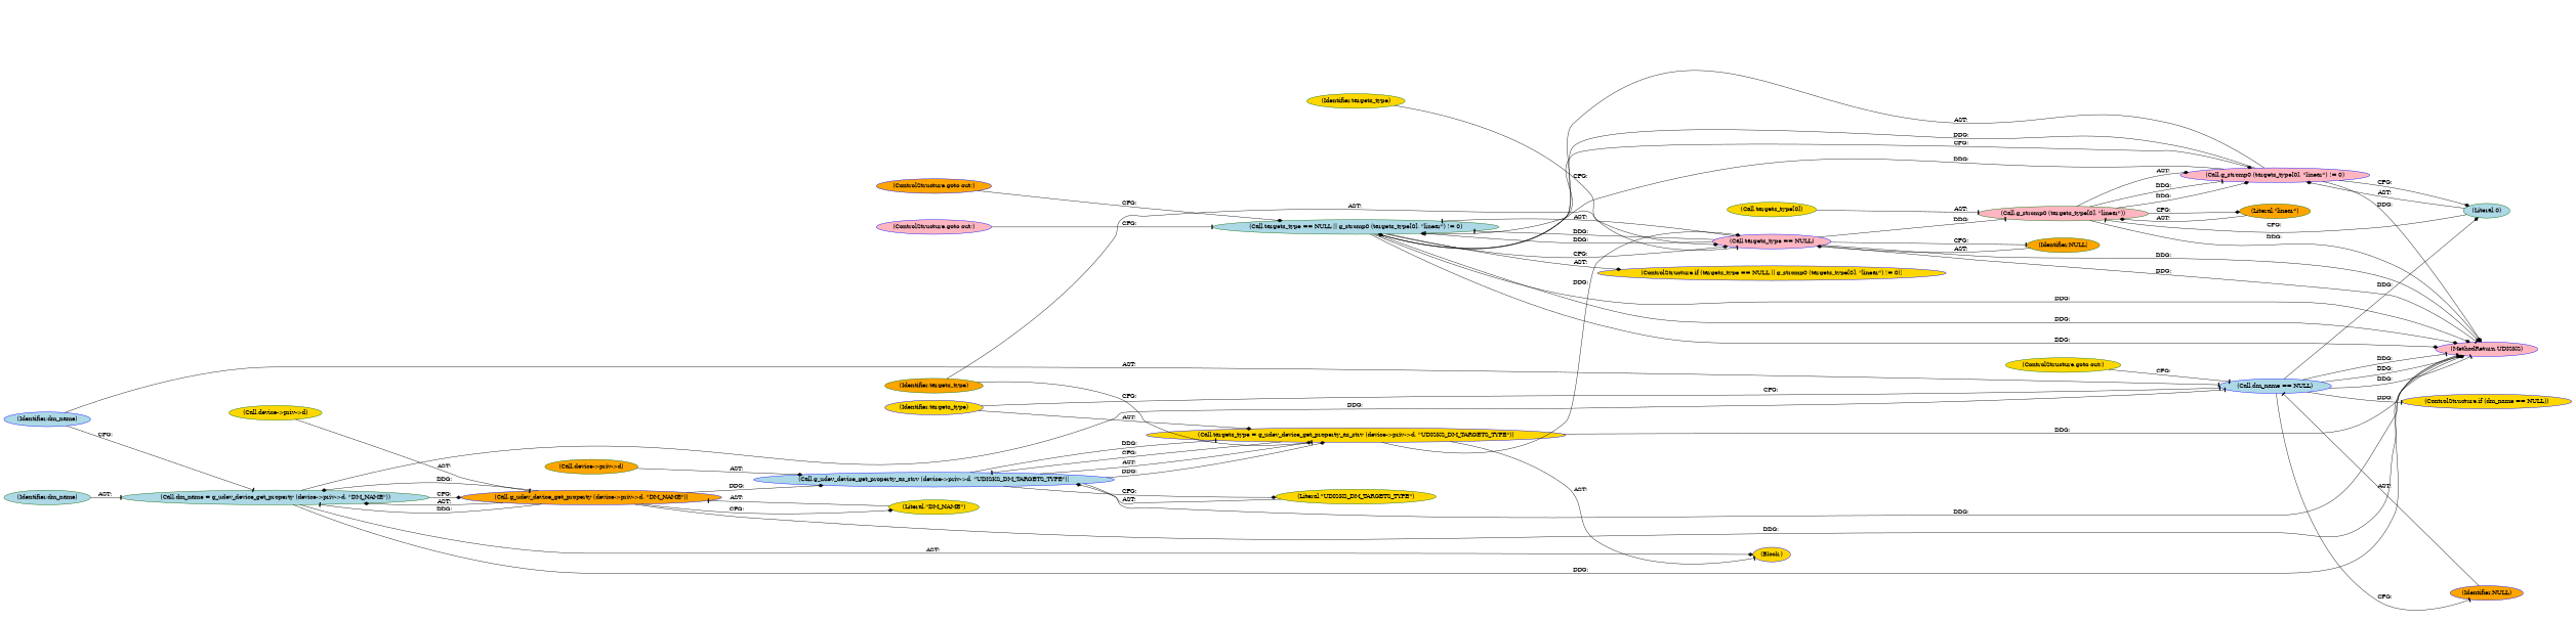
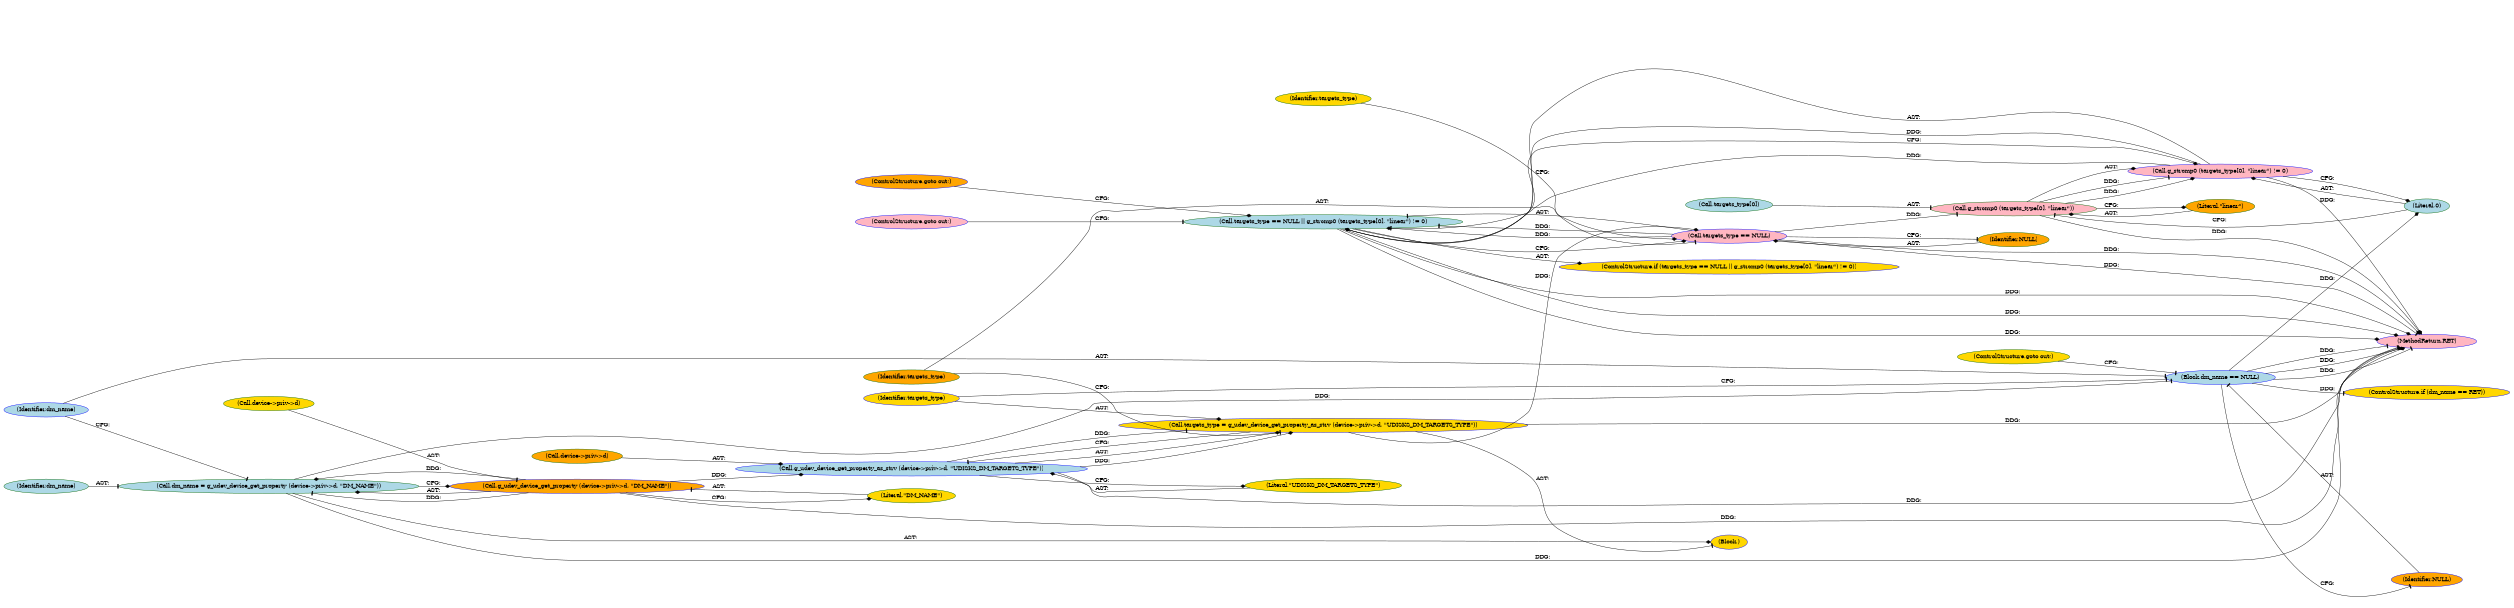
  digraph {
    rankdir=LR
    node [color=darkgreen fillcolor=gold style=filled]
    edge [arrowhead=diamond]
    n1 [fillcolor=lightblue label="(Call,targets_type == NULL || g_strcmp0 (targets_type[0], \"linear\") != 0)"]
    n2 [color=blue fillcolor=lightpink label="(Call,targets_type == NULL)"]
    n3 [color=blue fillcolor=lightpink label="(Call,g_strcmp0 (targets_type[0], \"linear\") != 0)"]
    n4 [color=blue label="(ControlStructure,if (targets_type == NULL || g_strcmp0 (targets_type[0], \"linear\") != 0))"]
-   n5 [color=blue fillcolor=lightpink label="(MethodReturn,UDISKS)"]
+   n5 [color=blue fillcolor=lightpink label="(MethodReturn,RET)"]
    n6 [fillcolor=lightpink label="(Call,g_strcmp0 (targets_type[0], \"linear\"))"]
    n7 [fillcolor=orange label="(Identifier,NULL)"]
    n8 [fillcolor=lightblue label="(Literal,0)"]
    n9 [fillcolor=orange label="(Literal,\"linear\")"]
    n10 [color=blue label="(Call,targets_type = g_udev_device_get_property_as_strv (device->priv->d, \"UDISKS_DM_TARGETS_TYPE\"))"]
    n11 [color=blue fillcolor=lightblue label="(Call,g_udev_device_get_property_as_strv (device->priv->d, \"UDISKS_DM_TARGETS_TYPE\"))"]
    n12 [color=blue label="(Block,)"]
    n13 [label="(Literal,\"UDISKS_DM_TARGETS_TYPE\")"]
    n14 [color=blue fillcolor=orange label="(Call,g_udev_device_get_property (device->priv->d, \"DM_NAME\"))"]
    n15 [fillcolor=lightblue label="(Call,dm_name = g_udev_device_get_property (device->priv->d, \"DM_NAME\"))"]
    n16 [label="(Literal,\"DM_NAME\")"]
-   n17 [color=blue fillcolor=lightblue label="(Call,dm_name == NULL)"]
+   n17 [color=blue fillcolor=lightblue label="(Block,dm_name == NULL)"]
    n18 [color=blue fillcolor=orange label="(Identifier,NULL)"]
-   n19 [color=blue label="(ControlStructure,if (dm_name == NULL))"]
+   n19 [color=blue label="(ControlStructure,if (dm_name == RET))"]
    n20 [label="(Identifier,targets_type)"]
    n21 [color=blue fillcolor=lightpink label="(ControlStructure,goto out;)"]
    n22 [fillcolor=orange label="(Call,device->priv->d)"]
    n23 [color=blue fillcolor=lightblue label="(Identifier,dm_name)"]
    n24 [fillcolor=lightblue label="(Identifier,dm_name)"]
    n25 [label="(Call,device->priv->d)"]
    n26 [fillcolor=orange label="(Identifier,targets_type)"]
-   n27 [label="(Call,targets_type[0])"]
+   n27 [fillcolor=lightblue label="(Call,targets_type[0])"]
    n28 [color=blue label="(Identifier,targets_type)"]
    n29 [color=blue fillcolor=orange label="(ControlStructure,goto out;)"]
    n30 [label="(ControlStructure,goto out;)"]
    n1 -> n2 [label="CFG: "]
    n1 -> n3 [label="CFG: "]
    n1 -> n4 [label="AST: "]
    n1 -> n5 [label="DDG: "]
    n1 -> n5 [label="DDG: "]
    n1 -> n5 [label="DDG: "]
    n2 -> n1 [arrowhead=tee label="AST: "]
    n2 -> n1 [arrowhead=tee label="DDG: "]
    n2 -> n1 [arrowhead=tee label="DDG: "]
    n2 -> n5 [label="DDG: "]
    n2 -> n5 [arrowhead=tee label="DDG: "]
    n2 -> n6 [arrowhead=tee label="DDG: "]
    n2 -> n7 [arrowhead=tee label="CFG: "]
    n3 -> n1 [label="AST: "]
    n3 -> n1 [label="DDG: "]
    n3 -> n1 [label="DDG: "]
    n3 -> n5 [label="DDG: "]
    n3 -> n8 [label="CFG: "]
    n6 -> n3 [label="AST: "]
    n6 -> n3 [arrowhead=tee label="DDG: "]
    n6 -> n3 [label="DDG: "]
    n6 -> n5 [label="DDG: "]
    n6 -> n9 [label="CFG: "]
    n7 -> n2 [label="AST: "]
    n8 -> n3 [label="AST: "]
    n8 -> n6 [arrowhead=tee label="CFG: "]
    n9 -> n6 [label="AST: "]
    n10 -> n2 [label="DDG: "]
    n10 -> n5 [label="DDG: "]
    n10 -> n11 [arrowhead=tee label="CFG: "]
    n10 -> n12 [arrowhead=tee label="AST: "]
    n11 -> n5 [label="DDG: "]
    n11 -> n10 [label="AST: "]
    n11 -> n10 [label="DDG: "]
    n11 -> n10 [arrowhead=tee label="DDG: "]
    n11 -> n13 [label="CFG: "]
    n13 -> n11 [label="AST: "]
    n14 -> n5 [arrowhead=tee label="DDG: "]
    n14 -> n11 [label="DDG: "]
    n14 -> n15 [label="AST: "]
    n14 -> n15 [arrowhead=tee label="DDG: "]
    n14 -> n15 [label="DDG: "]
    n14 -> n16 [label="CFG: "]
    n15 -> n5 [arrowhead=tee label="DDG: "]
    n15 -> n12 [label="AST: "]
    n15 -> n14 [label="CFG: "]
    n15 -> n17 [arrowhead=tee label="DDG: "]
    n16 -> n14 [arrowhead=tee label="AST: "]
    n17 -> n5 [arrowhead=tee label="DDG: "]
    n17 -> n5 [label="DDG: "]
    n17 -> n5 [arrowhead=tee label="DDG: "]
    n17 -> n8 [label="DDG: "]
    n17 -> n18 [arrowhead=tee label="CFG: "]
    n17 -> n19 [arrowhead=tee label="DDG: "]
    n18 -> n17 [arrowhead=tee label="AST: "]
    n20 -> n2 [arrowhead=tee label="CFG: "]
    n21 -> n1 [arrowhead=tee label="CFG: "]
    n22 -> n11 [label="AST: "]
    n23 -> n15 [arrowhead=tee label="CFG: "]
    n23 -> n17 [arrowhead=tee label="AST: "]
    n24 -> n15 [arrowhead=tee label="AST: "]
    n25 -> n14 [arrowhead=tee label="AST: "]
    n26 -> n2 [label="AST: "]
    n26 -> n10 [arrowhead=tee label="CFG: "]
    n27 -> n6 [arrowhead=tee label="AST: "]
    n28 -> n10 [label="AST: "]
    n28 -> n17 [arrowhead=tee label="CFG: "]
    n29 -> n1 [label="CFG: "]
    n30 -> n17 [arrowhead=tee label="CFG: "]
  }
